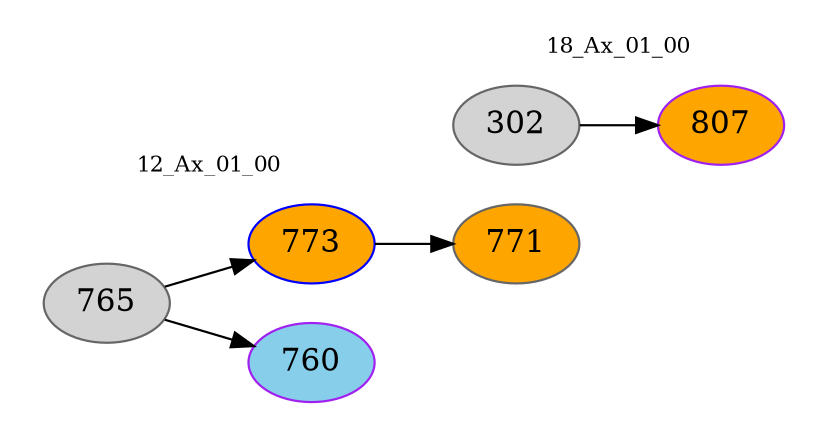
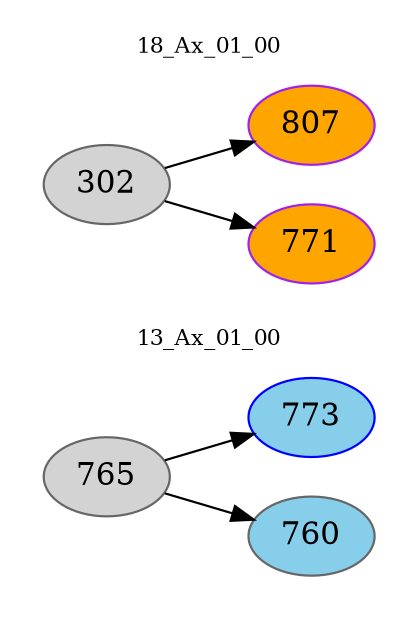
  digraph {
    rankdir=LR
    node [color=gray40 fillcolor=lightgrey style=filled]
    edge [color=black]
    n1 [label=765]
-   n2 [color=purple fillcolor=skyblue label=760]
-   n3 [color=blue fillcolor=orange label=773]
+   n2 [fillcolor=skyblue label=760]
+   n3 [color=blue fillcolor=skyblue label=773]
    n4 [label=302]
-   n5 [fillcolor=orange label=771]
+   n5 [color=purple fillcolor=orange label=771]
    n6 [color=purple fillcolor=orange label=807]
    subgraph cluster_1 {
      color=white
      fontsize=10
-     label="12_Ax_01_00"
+     label="13_Ax_01_00"
      n1
      n2
      n3
    }
    subgraph cluster_2 {
      color=white
      fontsize=10
      label="18_Ax_01_00"
      n4
      n5
      n6
    }
    n1 -> n2
    n1 -> n3
-   n3 -> n5
+   n4 -> n5
    n4 -> n6
  }
